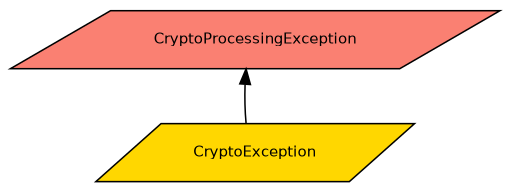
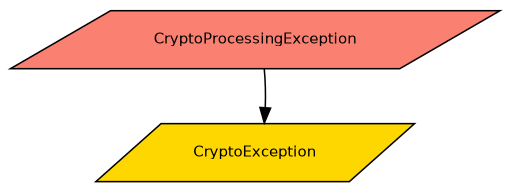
  digraph {
    node [color=black fontname=Helvetica fontsize=10 shape=parallelogram style=filled]
    n1 [fillcolor=salmon fontcolor=black height=0.2 label=CryptoProcessingException width=0.4]
    n2 [fillcolor=gold height=0.2 label=CryptoException width=0.4]
-   n1 -> n2 [color=black dir=back fontname=Helvetica fontsize=10 labelfontname=Helvetica labelfontsize=10 style=solid]
+   n2 -> n1 [color=black dir=back fontname=Helvetica fontsize=10 labelfontname=Helvetica labelfontsize=10 style=solid]
  }
